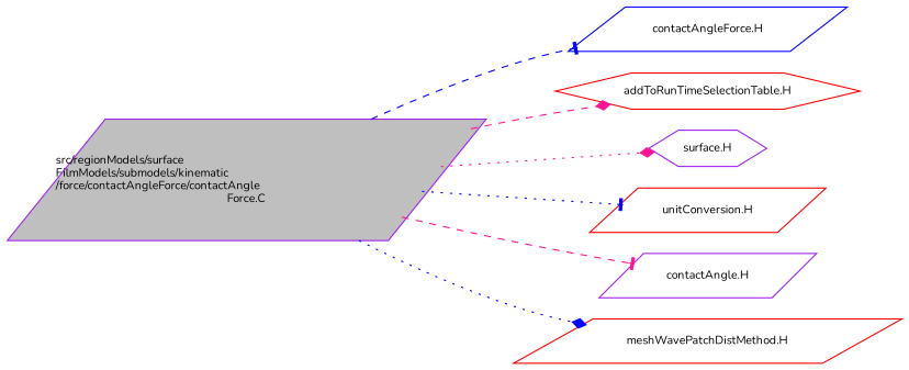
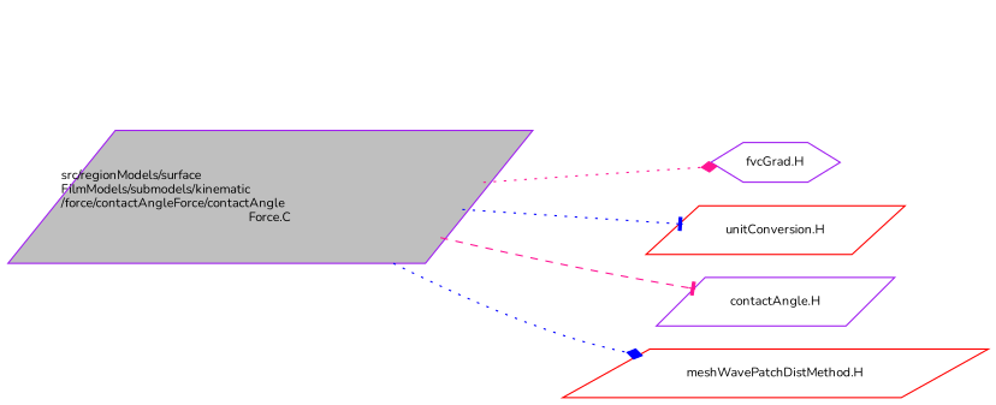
  digraph {
    fontname=Nunito
    rankdir=LR
    node [color=purple fontname=Nunito fontsize=10 shape=parallelogram]
    edge [arrowhead=tee color=blue fontname=Nunito fontsize=10 labelfontname=Helvetica labelfontsize=10 style=dashed]
    n1 [fillcolor=grey75 fontcolor=black height=0.2 label="src/regionModels/surface\lFilmModels/submodels/kinematic\l/force/contactAngleForce/contactAngle\lForce.C" style=filled width=0.4]
-   n2 [color=blue height=0.2 label="contactAngleForce.H" width=0.4]
-   n3 [color=red height=0.2 label="addToRunTimeSelectionTable.H" shape=hexagon width=0.4]
-   n4 [height=0.2 label="surface.H" shape=hexagon width=0.4]
+   n4 [height=0.2 label="fvcGrad.H" shape=hexagon width=0.4]
    n5 [color=red height=0.2 label="unitConversion.H" width=0.4]
    n6 [height=0.2 label="contactAngle.H" width=0.4]
    n7 [color=red height=0.2 label="meshWavePatchDistMethod.H" width=0.4]
-   n1 -> n2
-   n1 -> n3 [arrowhead=diamond color=deeppink]
    n1 -> n4 [arrowhead=diamond color=deeppink style=dotted]
    n1 -> n5 [style=dotted]
    n1 -> n6 [color=deeppink]
    n1 -> n7 [arrowhead=diamond style=dotted]
  }
